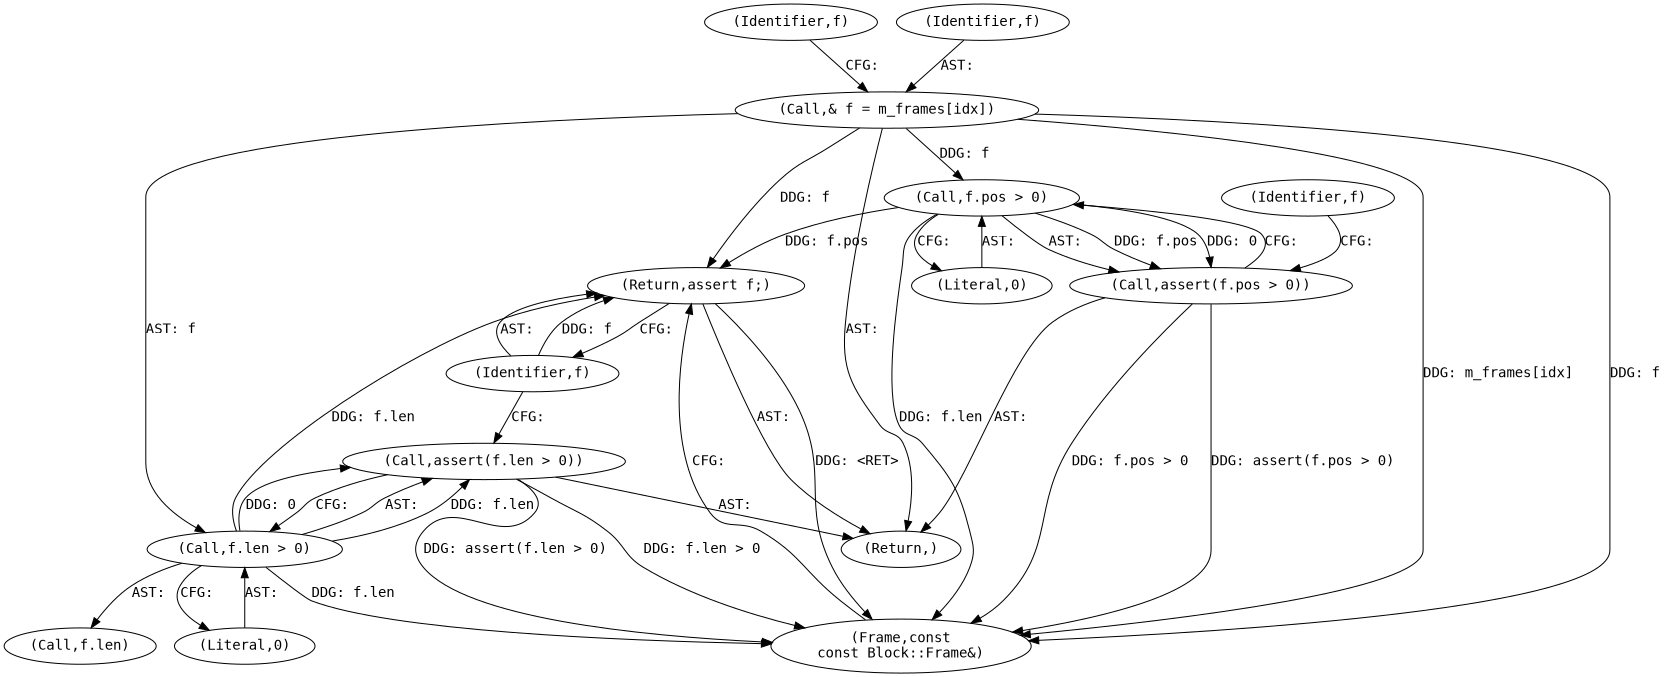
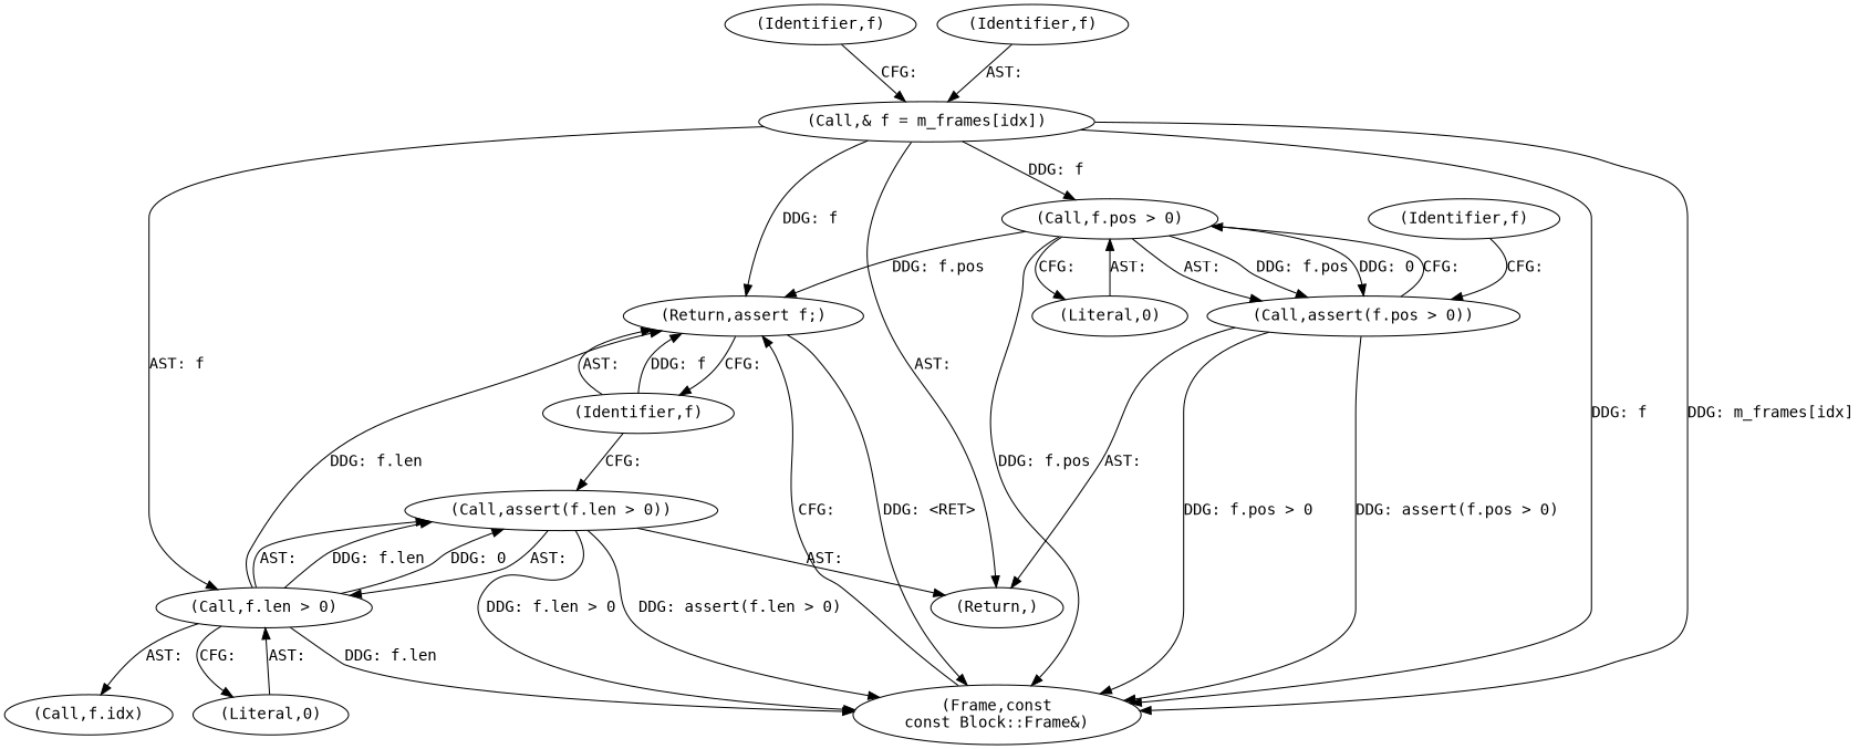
  digraph {
    fontname="DejaVu Sans Mono"
    node [fontname="DejaVu Sans Mono"]
    edge [fontname="DejaVu Sans Mono"]
    n1 [label="(Call,& f = m_frames[idx])"]
    n2 [label="(Call,f.pos > 0)"]
    n3 [label="(Return,assert f;)"]
    n4 [label="(Call,f.len > 0)"]
    n5 [label="(Frame,const\nconst Block::Frame&)"]
    n6 [label="(Return,)"]
    n7 [label="(Call,assert(f.pos > 0))"]
    n8 [label="(Literal,0)"]
    n9 [label="(Identifier,f)"]
    n10 [label="(Call,assert(f.len > 0))"]
    n11 [label="(Literal,0)"]
-   n12 [label="(Call,f.len)"]
+   n12 [label="(Call,f.idx)"]
    n13 [label="(Identifier,f)"]
    n14 [label="(Identifier,f)"]
    n15 [label="(Identifier,f)"]
    n1 -> n2 [label="DDG: f"]
    n1 -> n3 [label="DDG: f"]
    n1 -> n4 [label="AST: f"]
    n1 -> n5 [label="DDG: m_frames[idx]"]
    n1 -> n5 [label="DDG: f"]
    n1 -> n6 [label="AST: "]
    n2 -> n3 [label="DDG: f.pos"]
-   n2 -> n5 [label="DDG: f.len"]
+   n2 -> n5 [label="DDG: f.pos"]
    n2 -> n7 [label="AST: "]
    n2 -> n7 [label="DDG: f.pos"]
    n2 -> n7 [label="DDG: 0"]
    n2 -> n8 [label="CFG: "]
    n3 -> n5 [label="DDG: <RET>"]
-   n3 -> n6 [label="AST: "]
    n3 -> n9 [label="CFG: "]
    n4 -> n3 [label="DDG: f.len"]
    n4 -> n5 [label="DDG: f.len"]
    n4 -> n10 [label="AST: "]
    n4 -> n10 [label="DDG: f.len"]
    n4 -> n10 [label="DDG: 0"]
    n4 -> n11 [label="CFG: "]
    n4 -> n12 [label="AST: "]
    n5 -> n3 [label="CFG: "]
    n7 -> n2 [label="CFG: "]
    n7 -> n5 [label="DDG: assert(f.pos > 0)"]
    n7 -> n5 [label="DDG: f.pos > 0"]
    n7 -> n6 [label="AST: "]
    n8 -> n2 [label="AST: "]
    n9 -> n3 [label="AST: "]
    n9 -> n3 [label="DDG: f"]
    n9 -> n10 [label="CFG: "]
-   n10 -> n4 [label="CFG: "]
+   n10 -> n4 [label="AST: "]
    n10 -> n5 [label="DDG: assert(f.len > 0)"]
    n10 -> n5 [label="DDG: f.len > 0"]
    n10 -> n6 [label="AST: "]
    n11 -> n4 [label="AST: "]
    n13 -> n7 [label="CFG: "]
    n14 -> n1 [label="CFG: "]
    n15 -> n1 [label="AST: "]
  }
